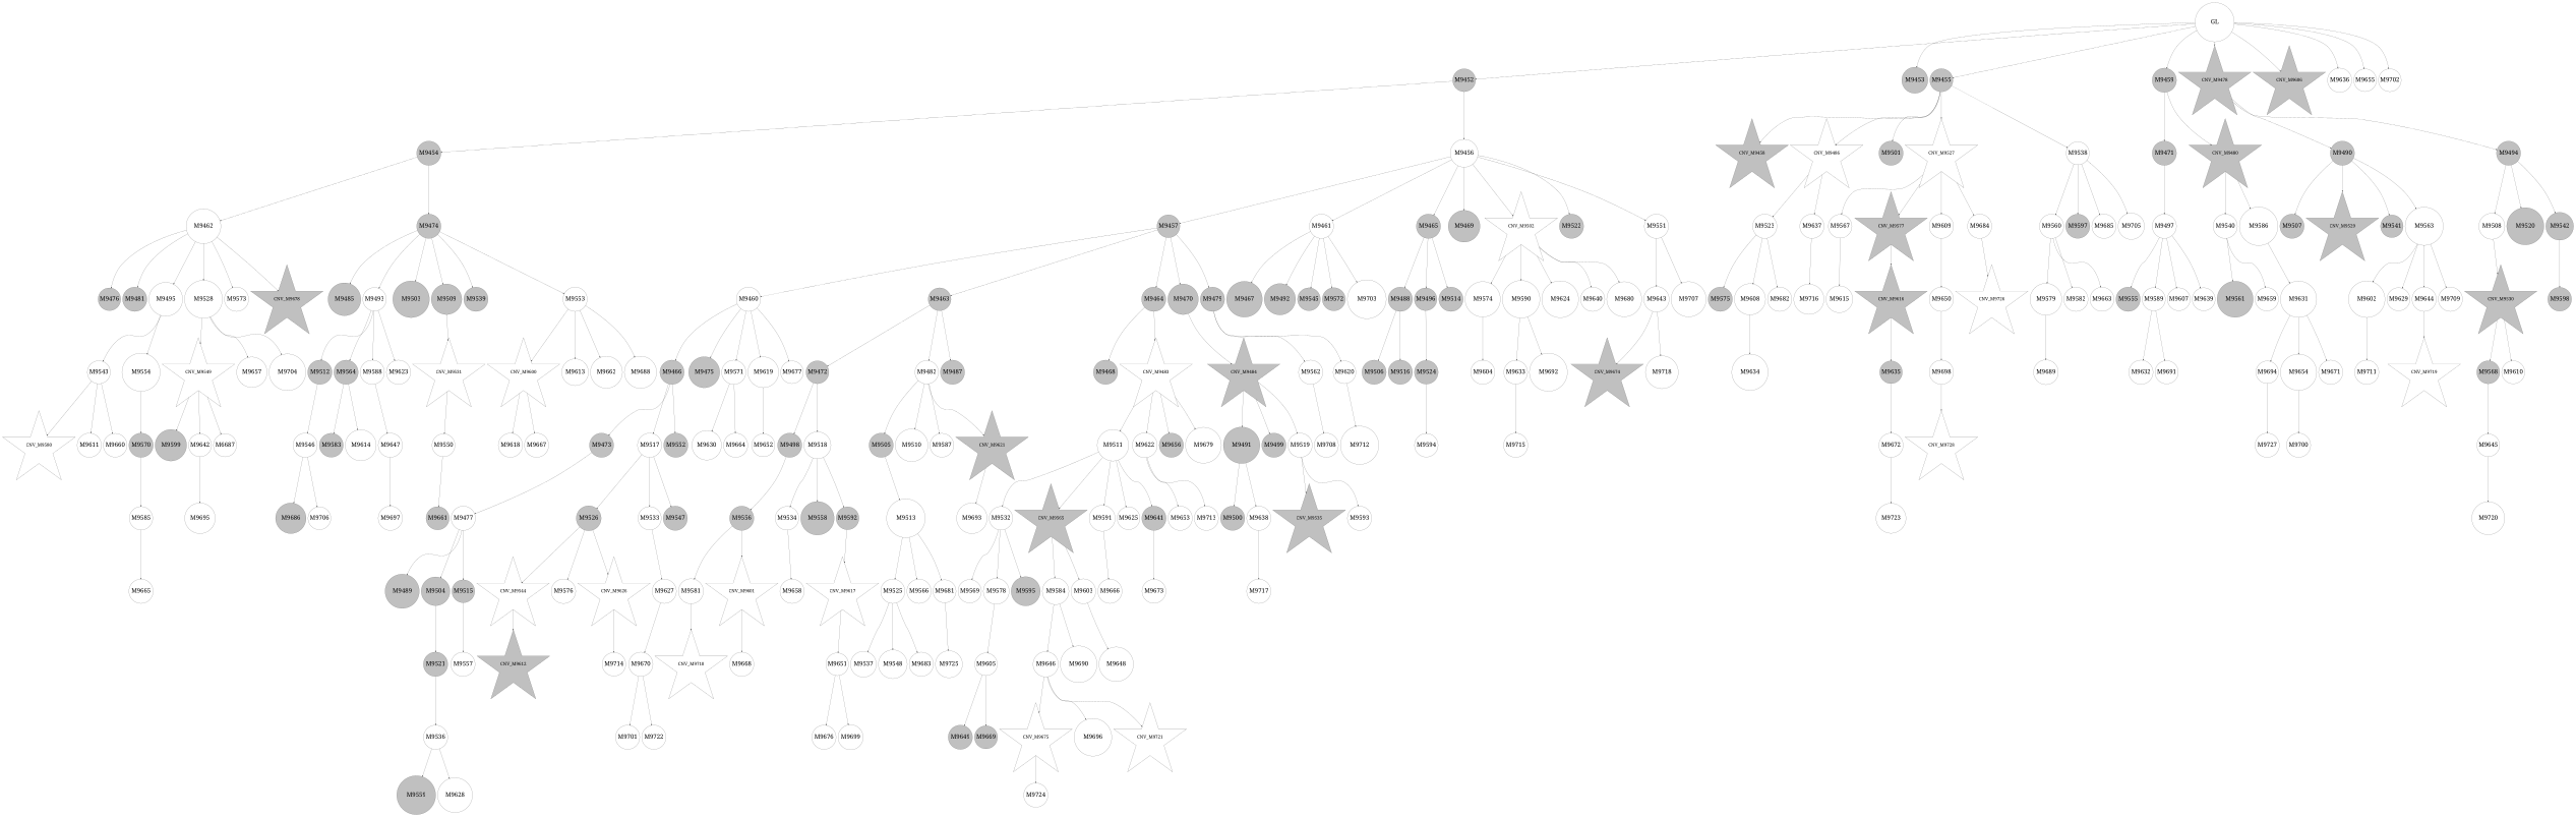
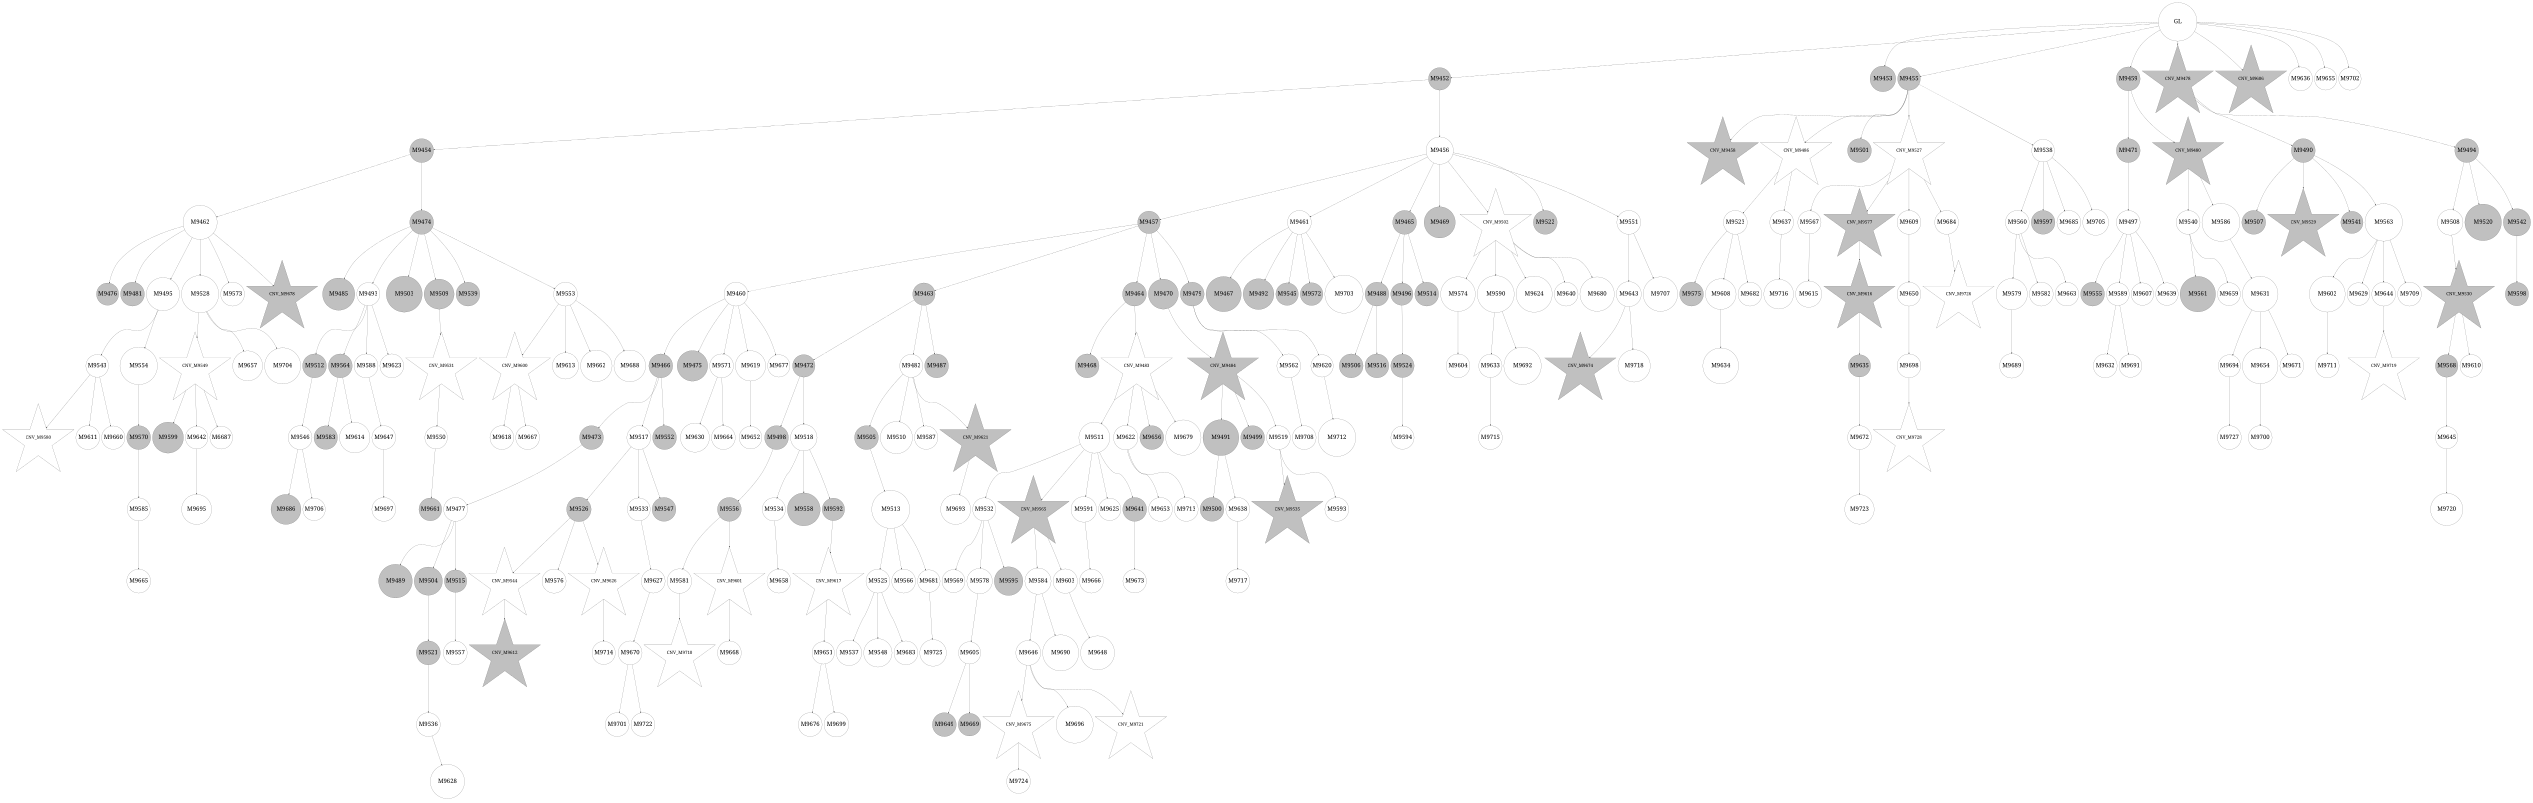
  digraph {
    fontname="Noto Serif"
    node [fillcolor=white fontname="Noto Serif" fontsize=56 shape=circle style=filled]
    edge [fontname="Noto Serif"]
    n1 [height=2 label=M9694 width=2.88]
    n2 [height=2 label=M9727 width=0.78]
    n3 [height=2 label=M9698 width=1.51]
    n4 [fontsize=42 label=CNV_M9728 shape=star]
    n5 [height=5 label=GL width=5 fillcolor="" shape="" style=""]
    n6 [fillcolor=grey height=2 label=M9452 width=2.91]
    n7 [fillcolor=grey height=2 label=M9453 width=3.34]
    n8 [fillcolor=grey height=2 label=M9455 width=2.94]
    n9 [fillcolor=grey height=2 label=M9459 width=2.01]
    n10 [fillcolor=grey fontsize=42 label=CNV_M9478 shape=star]
    n11 [fillcolor=grey fontsize=42 label=CNV_M9606 shape=star]
    n12 [height=2 label=M9636 width=1.6]
    n13 [height=2 label=M9655 width=2.73]
    n14 [height=2 label=M9702 width=2.65]
    n15 [fillcolor=grey height=2 label=M9454 width=1.21]
    n16 [height=2 label=M9456 width=3.56]
    n17 [fillcolor=grey fontsize=42 label=CNV_M9458 shape=star]
    n18 [fontsize=42 label=CNV_M9486 shape=star]
    n19 [fillcolor=grey height=2 label=M9501 width=1.29]
    n20 [fontsize=42 label=CNV_M9527 shape=star]
    n21 [height=2 label=M9538 width=2.46]
    n22 [fillcolor=grey height=2 label=M9471 width=1.25]
    n23 [fillcolor=grey fontsize=42 label=CNV_M9480 shape=star]
    n24 [fillcolor=grey height=2 label=M9490 width=1.11]
    n25 [fillcolor=grey height=2 label=M9494 width=2.04]
    n26 [height=2 label=M9462 width=4.43]
    n27 [fillcolor=grey height=2 label=M9474 width=1.18]
    n28 [fillcolor=grey height=2 label=M9457 width=2.61]
    n29 [height=2 label=M9461 width=2.02]
    n30 [fillcolor=grey height=2 label=M9465 width=1.08]
    n31 [fillcolor=grey height=2 label=M9469 width=4.04]
    n32 [fontsize=42 label=CNV_M9502 shape=star]
    n33 [fillcolor=grey height=2 label=M9522 width=1.04]
    n34 [height=2 label=M9551 width=0.04]
    n35 [height=2 label=M9523 width=0.35]
    n36 [height=2 label=M9637 width=1.6]
    n37 [height=2 label=M9567 width=3.02]
    n38 [fillcolor=grey fontsize=42 label=CNV_M9577 shape=star]
    n39 [height=2 label=M9609 width=1.87]
    n40 [height=2 label=M9684 width=1.83]
    n41 [height=2 label=M9560 width=0.76]
    n42 [fillcolor=grey height=2 label=M9597 width=2.03]
    n43 [height=2 label=M9685 width=0.94]
    n44 [height=2 label=M9705 width=3.36]
    n45 [height=2 label=M9497 width=0.36]
    n46 [height=2 label=M9540 width=0.99]
    n47 [height=2 label=M9586 width=4.92]
    n48 [fillcolor=grey height=2 label=M9507 width=0.7]
    n49 [fillcolor=grey fontsize=42 label=CNV_M9529 shape=star]
    n50 [fillcolor=grey height=2 label=M9541 width=2.88]
    n51 [height=2 label=M9563 width=4.86]
    n52 [height=2 label=M9508 width=3.32]
    n53 [fillcolor=grey height=2 label=M9520 width=4.74]
    n54 [fillcolor=grey height=2 label=M9542 width=3.54]
    n55 [fillcolor=grey height=2 label=M9476 width=2.84]
    n56 [fillcolor=grey height=2 label=M9481 width=1.62]
    n57 [height=2 label=M9495 width=4.3]
    n58 [height=2 label=M9528 width=4.84]
    n59 [height=2 label=M9573 width=1.32]
    n60 [fillcolor=grey fontsize=42 label=CNV_M9678 shape=star]
    n61 [fillcolor=grey height=2 label=M9485 width=4.18]
    n62 [height=2 label=M9493 width=2.25]
    n63 [fillcolor=grey height=2 label=M9503 width=4.66]
    n64 [fillcolor=grey height=2 label=M9509 width=3.89]
    n65 [fillcolor=grey height=2 label=M9539 width=1.51]
    n66 [height=2 label=M9553 width=0.54]
    n67 [height=2 label=M9460 width=0.03]
    n68 [fillcolor=grey height=2 label=M9463 width=2.9]
    n69 [fillcolor=grey height=2 label=M9464 width=0.8]
    n70 [fillcolor=grey height=2 label=M9470 width=3.89]
    n71 [fillcolor=grey height=2 label=M9479 width=1.49]
    n72 [fillcolor=grey height=2 label=M9467 width=4.56]
    n73 [fillcolor=grey height=2 label=M9492 width=3.99]
    n74 [fillcolor=grey height=2 label=M9545 width=2.61]
    n75 [fillcolor=grey height=2 label=M9572 width=2.47]
    n76 [height=2 label=M9703 width=4.96]
    n77 [fillcolor=grey height=2 label=M9488 width=0.74]
    n78 [fillcolor=grey height=2 label=M9496 width=2.86]
    n79 [fillcolor=grey height=2 label=M9514 width=1.96]
    n80 [height=2 label=M9574 width=4.5]
    n81 [height=2 label=M9590 width=4.79]
    n82 [height=2 label=M9624 width=4.69]
    n83 [height=2 label=M9640 width=0.53]
    n84 [height=2 label=M9680 width=4.46]
    n85 [height=2 label=M9643 width=3.25]
    n86 [height=2 label=M9707 width=4.47]
    n87 [height=2 label=M9543 width=2.47]
    n88 [height=2 label=M9554 width=4.86]
    n89 [fontsize=42 label=CNV_M9549 shape=star]
    n90 [height=2 label=M9657 width=3.89]
    n91 [height=2 label=M9704 width=4.68]
    n92 [fillcolor=grey height=2 label=M9512 width=0.07]
    n93 [fillcolor=grey height=2 label=M9564 width=0.41]
    n94 [height=2 label=M9588 width=0.02]
    n95 [height=2 label=M9623 width=0.92]
    n96 [fontsize=42 label=CNV_M9531 shape=star]
    n97 [fontsize=42 label=CNV_M9600 shape=star]
    n98 [height=2 label=M9613 width=3.42]
    n99 [height=2 label=M9662 width=4.09]
    n100 [height=2 label=M9688 width=4.11]
    n101 [fillcolor=grey height=2 label=M9575 width=1.73]
    n102 [height=2 label=M9608 width=3.97]
    n103 [height=2 label=M9682 width=1.96]
    n104 [height=2 label=M9716 width=3.86]
    n105 [height=2 label=M9615 width=3.41]
    n106 [fillcolor=grey fontsize=42 label=CNV_M9616 shape=star]
    n107 [height=2 label=M9650 width=0.13]
    n108 [fontsize=42 label=CNV_M9726 shape=star]
    n109 [height=2 label=M9579 width=4.06]
    n110 [height=2 label=M9582 width=0.31]
    n111 [height=2 label=M9663 width=2.05]
    n112 [height=2 label=M9689 width=3.16]
    n113 [fillcolor=grey height=2 label=M9466 width=1.62]
    n114 [fillcolor=grey height=2 label=M9475 width=3.96]
    n115 [height=2 label=M9571 width=0.86]
    n116 [height=2 label=M9619 width=3.93]
    n117 [height=2 label=M9677 width=2.69]
    n118 [fillcolor=grey height=2 label=M9472 width=2.58]
    n119 [height=2 label=M9482 width=2.28]
    n120 [fillcolor=grey height=2 label=M9487 width=1.79]
    n121 [fillcolor=grey height=2 label=M9468 width=1.92]
    n122 [fontsize=42 label=CNV_M9483 shape=star]
    n123 [fillcolor=grey fontsize=42 label=CNV_M9484 shape=star]
    n124 [height=2 label=M9562 width=1.32]
    n125 [height=2 label=M9620 width=2.67]
    n126 [fillcolor=grey height=2 label=M9506 width=1.92]
    n127 [fillcolor=grey height=2 label=M9516 width=0.63]
    n128 [fillcolor=grey height=2 label=M9524 width=2.16]
    n129 [height=2 label=M9604 width=2.03]
    n130 [height=2 label=M9633 width=2.18]
    n131 [height=2 label=M9692 width=4.85]
    n132 [fillcolor=grey fontsize=42 label=CNV_M9674 shape=star]
    n133 [height=2 label=M9718 width=4.19]
    n134 [fillcolor=grey height=2 label=M9473 width=0.49]
    n135 [height=2 label=M9517 width=1.57]
    n136 [fillcolor=grey height=2 label=M9552 width=1.75]
    n137 [height=2 label=M9630 width=3.78]
    n138 [height=2 label=M9664 width=0.01]
    n139 [height=2 label=M9652 width=2.95]
    n140 [fillcolor=grey height=2 label=M9498 width=0.49]
    n141 [height=2 label=M9518 width=3.45]
    n142 [fillcolor=grey height=2 label=M9505 width=0.55]
    n143 [height=2 label=M9510 width=4.16]
    n144 [height=2 label=M9587 width=3.04]
    n145 [fillcolor=grey fontsize=42 label=CNV_M9621 shape=star]
    n146 [height=2 label=M9511 width=4.01]
    n147 [height=2 label=M9622 width=3.18]
    n148 [fillcolor=grey height=2 label=M9656 width=1.12]
    n149 [height=2 label=M9679 width=4.58]
    n150 [fillcolor=grey height=2 label=M9491 width=4.65]
    n151 [fillcolor=grey height=2 label=M9499 width=0.82]
    n152 [height=2 label=M9519 width=1.37]
    n153 [height=2 label=M9708 width=0.21]
    n154 [height=2 label=M9712 width=4.89]
    n155 [fillcolor=grey height=2 label=M9555 width=1.81]
    n156 [height=2 label=M9589 width=2.96]
    n157 [height=2 label=M9607 width=2.92]
    n158 [height=2 label=M9639 width=2.93]
    n159 [fillcolor=grey height=2 label=M9561 width=4.6]
    n160 [height=2 label=M9659 width=2.99]
    n161 [height=2 label=M9631 width=4.63]
    n162 [height=2 label=M9477 width=0.21]
    n163 [fillcolor=grey height=2 label=M9526 width=3.18]
    n164 [height=2 label=M9533 width=2.37]
    n165 [fillcolor=grey height=2 label=M9547 width=0.62]
    n166 [fontsize=42 label=CNV_M9580 shape=star]
    n167 [height=2 label=M9611 width=0.93]
    n168 [height=2 label=M9660 width=2.18]
    n169 [fillcolor=grey height=2 label=M9570 width=1.99]
    n170 [fillcolor=grey height=2 label=M9599 width=4.02]
    n171 [height=2 label=M9642 width=2.57]
    n172 [height=2 label=M6687 width=2.39]
    n173 [fillcolor=grey height=2 label=M9556 width=0.83]
    n174 [height=2 label=M9534 width=2.24]
    n175 [fillcolor=grey height=2 label=M9558 width=4.27]
    n176 [fillcolor=grey height=2 label=M9592 width=2.91]
    n177 [height=2 label=M9513 width=4.93]
    n178 [height=2 label=M9693 width=3.9]
    n179 [height=2 label=M9532 width=2.25]
    n180 [fillcolor=grey fontsize=42 label=CNV_M9565 shape=star]
    n181 [height=2 label=M9591 width=3.32]
    n182 [height=2 label=M9625 width=2.71]
    n183 [fillcolor=grey height=2 label=M9641 width=0.48]
    n184 [height=2 label=M9653 width=1.2]
    n185 [height=2 label=M9713 width=1.48]
    n186 [height=2 label=M9594 width=2.22]
    n187 [fillcolor=grey height=2 label=M9489 width=4.36]
    n188 [fillcolor=grey height=2 label=M9504 width=3.66]
    n189 [fillcolor=grey height=2 label=M9515 width=2.92]
    n190 [fontsize=42 label=CNV_M9544 shape=star]
    n191 [height=2 label=M9576 width=3.13]
    n192 [fontsize=42 label=CNV_M9626 shape=star]
    n193 [height=2 label=M9627 width=1.98]
    n194 [fillcolor=grey height=2 label=M9500 width=1.46]
    n195 [height=2 label=M9638 width=0.81]
    n196 [fillcolor=grey fontsize=42 label=CNV_M9535 shape=star]
    n197 [height=2 label=M9593 width=1.99]
    n198 [height=2 label=M9632 width=1.33]
    n199 [height=2 label=M9691 width=2.38]
    n200 [height=2 label=M9581 width=3.19]
    n201 [fontsize=42 label=CNV_M9601 shape=star]
    n202 [height=2 label=M9658 width=1.81]
    n203 [fontsize=42 label=CNV_M9617 shape=star]
    n204 [fillcolor=grey height=2 label=M9521 width=3.11]
    n205 [height=2 label=M9557 width=1.96]
    n206 [height=2 label=M9546 width=1.37]
    n207 [fillcolor=grey height=2 label=M9583 width=3.06]
    n208 [height=2 label=M9614 width=3.96]
    n209 [height=2 label=M9647 width=0.48]
    n210 [height=2 label=M9550 width=2.51]
    n211 [height=2 label=M9618 width=0.31]
    n212 [height=2 label=M9667 width=1.52]
    n213 [height=2 label=M9536 width=1.65]
    n214 [height=2 label=M9602 width=4.65]
    n215 [height=2 label=M9629 width=2.95]
    n216 [height=2 label=M9644 width=1.83]
    n217 [height=2 label=M9709 width=1.05]
    n218 [fillcolor=grey fontsize=42 label=CNV_M9530 shape=star]
    n219 [fillcolor=grey height=2 label=M9598 width=2.2]
    n220 [height=2 label=M9654 width=4.63]
    n221 [height=2 label=M9671 width=0.29]
    n222 [height=2 label=M9525 width=0.41]
    n223 [height=2 label=M9566 width=0.28]
    n224 [height=2 label=M9681 width=2.57]
    n225 [height=2 label=M9569 width=2.33]
    n226 [height=2 label=M9578 width=3.31]
    n227 [fillcolor=grey height=2 label=M9595 width=3.72]
    n228 [height=2 label=M9584 width=3.4]
    n229 [height=2 label=M9603 width=3.16]
    n230 [height=2 label=M9666 width=1.74]
    n231 [height=2 label=M9673 width=2.11]
    n232 [height=2 label=M9717 width=1.26]
    n233 [height=2 label=M9634 width=4.64]
    n234 [height=2 label=M9711 width=0.5]
    n235 [fontsize=42 label=CNV_M9719 shape=star]
    n236 [fillcolor=grey height=2 label=M9686 width=3.89]
    n237 [height=2 label=M9706 width=2.62]
    n238 [height=2 label=M9697 width=0.4]
    n239 [fillcolor=grey height=2 label=M9568 width=2.51]
    n240 [height=2 label=M9610 width=2.5]
    n241 [height=2 label=M9585 width=2.34]
    n242 [fontsize=42 label=CNV_M9710 shape=star]
    n243 [height=2 label=M9668 width=1.9]
    n244 [height=2 label=M9715 width=1.09]
-   n245 [fillcolor=grey height=2 label=M9559 width=4.96]
    n246 [height=2 label=M9628 width=4.44]
    n247 [height=2 label=M9537 width=3.31]
    n248 [height=2 label=M9548 width=3.68]
    n249 [height=2 label=M9683 width=1.05]
    n250 [height=2 label=M9725 width=3.46]
    n251 [height=2 label=M9645 width=2.71]
    n252 [fillcolor=grey height=2 label=M9661 width=2.41]
    n253 [height=2 label=M9605 width=2.76]
    n254 [height=2 label=M9646 width=3.23]
    n255 [height=2 label=M9690 width=4.68]
    n256 [height=2 label=M9648 width=4.4]
    n257 [fillcolor=grey fontsize=42 label=CNV_M9612 shape=star]
    n258 [height=2 label=M9714 width=2.22]
    n259 [height=2 label=M9670 width=0.81]
    n260 [height=2 label=M9651 width=2.73]
    n261 [fillcolor=grey height=2 label=M9635 width=2.81]
    n262 [height=2 label=M9695 width=3.9]
    n263 [height=2 label=M9720 width=4.19]
    n264 [fillcolor=grey height=2 label=M9649 width=1.94]
    n265 [fillcolor=grey height=2 label=M9669 width=2.95]
    n266 [height=2 label=M9701 width=1.76]
    n267 [height=2 label=M9722 width=0.3]
    n268 [height=2 label=M9665 width=1.12]
    n269 [fontsize=42 label=CNV_M9675 shape=star]
    n270 [height=2 label=M9696 width=4.8]
    n271 [fontsize=42 label=CNV_M9721 shape=star]
    n272 [height=2 label=M9672 width=1.96]
    n273 [height=2 label=M9724 width=1.84]
    n274 [height=2 label=M9700 width=1.19]
    n275 [height=2 label=M9676 width=1.84]
    n276 [height=2 label=M9699 width=3.21]
    n277 [height=2 label=M9723 width=3.82]
    n1 -> n2
    n3 -> n4
    n5 -> n6
    n5 -> n7
    n5 -> n8
    n5 -> n9
    n5 -> n10
    n5 -> n11
    n5 -> n12
    n5 -> n13
    n5 -> n14
    n6 -> n15
    n6 -> n16
    n8 -> n17
    n8 -> n18
    n8 -> n19
    n8 -> n20
    n8 -> n21
    n9 -> n22
    n9 -> n23
    n10 -> n24
    n10 -> n25
    n15 -> n26
    n15 -> n27
    n16 -> n28
    n16 -> n29
    n16 -> n30
    n16 -> n31
    n16 -> n32
    n16 -> n33
    n16 -> n34
    n18 -> n35
    n18 -> n36
    n20 -> n37
    n20 -> n38
    n20 -> n39
    n20 -> n40
    n21 -> n41
    n21 -> n42
    n21 -> n43
    n21 -> n44
    n22 -> n45
    n23 -> n46
    n23 -> n47
    n24 -> n48
    n24 -> n49
    n24 -> n50
    n24 -> n51
    n25 -> n52
    n25 -> n53
    n25 -> n54
    n26 -> n55
    n26 -> n56
    n26 -> n57
    n26 -> n58
    n26 -> n59
    n26 -> n60
    n27 -> n61
    n27 -> n62
    n27 -> n63
    n27 -> n64
    n27 -> n65
    n27 -> n66
    n28 -> n67
    n28 -> n68
    n28 -> n69
    n28 -> n70
    n28 -> n71
    n29 -> n72
    n29 -> n73
    n29 -> n74
    n29 -> n75
    n29 -> n76
    n30 -> n77
    n30 -> n78
    n30 -> n79
    n32 -> n80
    n32 -> n81
    n32 -> n82
    n32 -> n83
    n32 -> n84
    n34 -> n85
    n34 -> n86
    n35 -> n101
    n35 -> n102
    n35 -> n103
    n36 -> n104
    n37 -> n105
    n38 -> n106
    n39 -> n107
    n40 -> n108
    n41 -> n109
    n41 -> n110
    n41 -> n111
    n45 -> n155
    n45 -> n156
    n45 -> n157
    n45 -> n158
    n46 -> n159
    n46 -> n160
    n47 -> n161
    n51 -> n214
    n51 -> n215
    n51 -> n216
    n51 -> n217
    n52 -> n218
    n54 -> n219
    n57 -> n87
    n57 -> n88
    n58 -> n89
    n58 -> n90
    n58 -> n91
    n62 -> n92
    n62 -> n93
    n62 -> n94
    n62 -> n95
    n64 -> n96
    n66 -> n97
    n66 -> n98
    n66 -> n99
    n66 -> n100
    n67 -> n113
    n67 -> n114
    n67 -> n115
    n67 -> n116
    n67 -> n117
    n68 -> n118
    n68 -> n119
    n68 -> n120
    n69 -> n121
    n69 -> n122
    n70 -> n123
    n71 -> n124
    n71 -> n125
    n77 -> n126
    n77 -> n127
    n78 -> n128
    n80 -> n129
    n81 -> n130
    n81 -> n131
    n85 -> n132
    n85 -> n133
    n87 -> n166
    n87 -> n167
    n87 -> n168
    n88 -> n169
    n89 -> n170
    n89 -> n171
    n89 -> n172
    n92 -> n206
    n93 -> n207
    n93 -> n208
    n94 -> n209
    n96 -> n210
    n97 -> n211
    n97 -> n212
    n102 -> n233
    n106 -> n261
    n107 -> n3
    n109 -> n112
    n113 -> n134
    n113 -> n135
    n113 -> n136
    n115 -> n137
    n115 -> n138
    n116 -> n139
    n118 -> n140
    n118 -> n141
    n119 -> n142
    n119 -> n143
    n119 -> n144
    n119 -> n145
    n122 -> n146
    n122 -> n147
    n122 -> n148
    n122 -> n149
    n123 -> n150
    n123 -> n151
    n123 -> n152
    n124 -> n153
    n125 -> n154
    n128 -> n186
    n130 -> n244
    n134 -> n162
    n135 -> n163
    n135 -> n164
    n135 -> n165
    n140 -> n173
    n141 -> n174
    n141 -> n175
    n141 -> n176
    n142 -> n177
    n145 -> n178
    n146 -> n179
    n146 -> n180
    n146 -> n181
    n146 -> n182
    n146 -> n183
    n147 -> n184
    n147 -> n185
    n150 -> n194
    n150 -> n195
    n152 -> n196
    n152 -> n197
    n156 -> n198
    n156 -> n199
    n161 -> n1
    n161 -> n220
    n161 -> n221
    n162 -> n187
    n162 -> n188
    n162 -> n189
    n163 -> n190
    n163 -> n191
    n163 -> n192
    n164 -> n193
    n169 -> n241
    n171 -> n262
    n173 -> n200
    n173 -> n201
    n174 -> n202
    n176 -> n203
    n177 -> n222
    n177 -> n223
    n177 -> n224
    n179 -> n225
    n179 -> n226
    n179 -> n227
    n180 -> n228
    n180 -> n229
    n181 -> n230
    n183 -> n231
    n188 -> n204
    n189 -> n205
    n190 -> n257
    n192 -> n258
    n193 -> n259
    n195 -> n232
    n200 -> n242
    n201 -> n243
    n203 -> n260
    n204 -> n213
    n206 -> n236
    n206 -> n237
    n209 -> n238
    n210 -> n252
-   n213 -> n245
    n213 -> n246
    n214 -> n234
    n216 -> n235
    n218 -> n239
    n218 -> n240
    n220 -> n274
    n222 -> n247
    n222 -> n248
    n222 -> n249
    n224 -> n250
    n226 -> n253
    n228 -> n254
    n228 -> n255
    n229 -> n256
    n239 -> n251
    n241 -> n268
    n251 -> n263
    n253 -> n264
    n253 -> n265
    n254 -> n269
    n254 -> n270
    n254 -> n271
    n259 -> n266
    n259 -> n267
    n260 -> n275
    n260 -> n276
    n261 -> n272
    n269 -> n273
    n272 -> n277
  }
